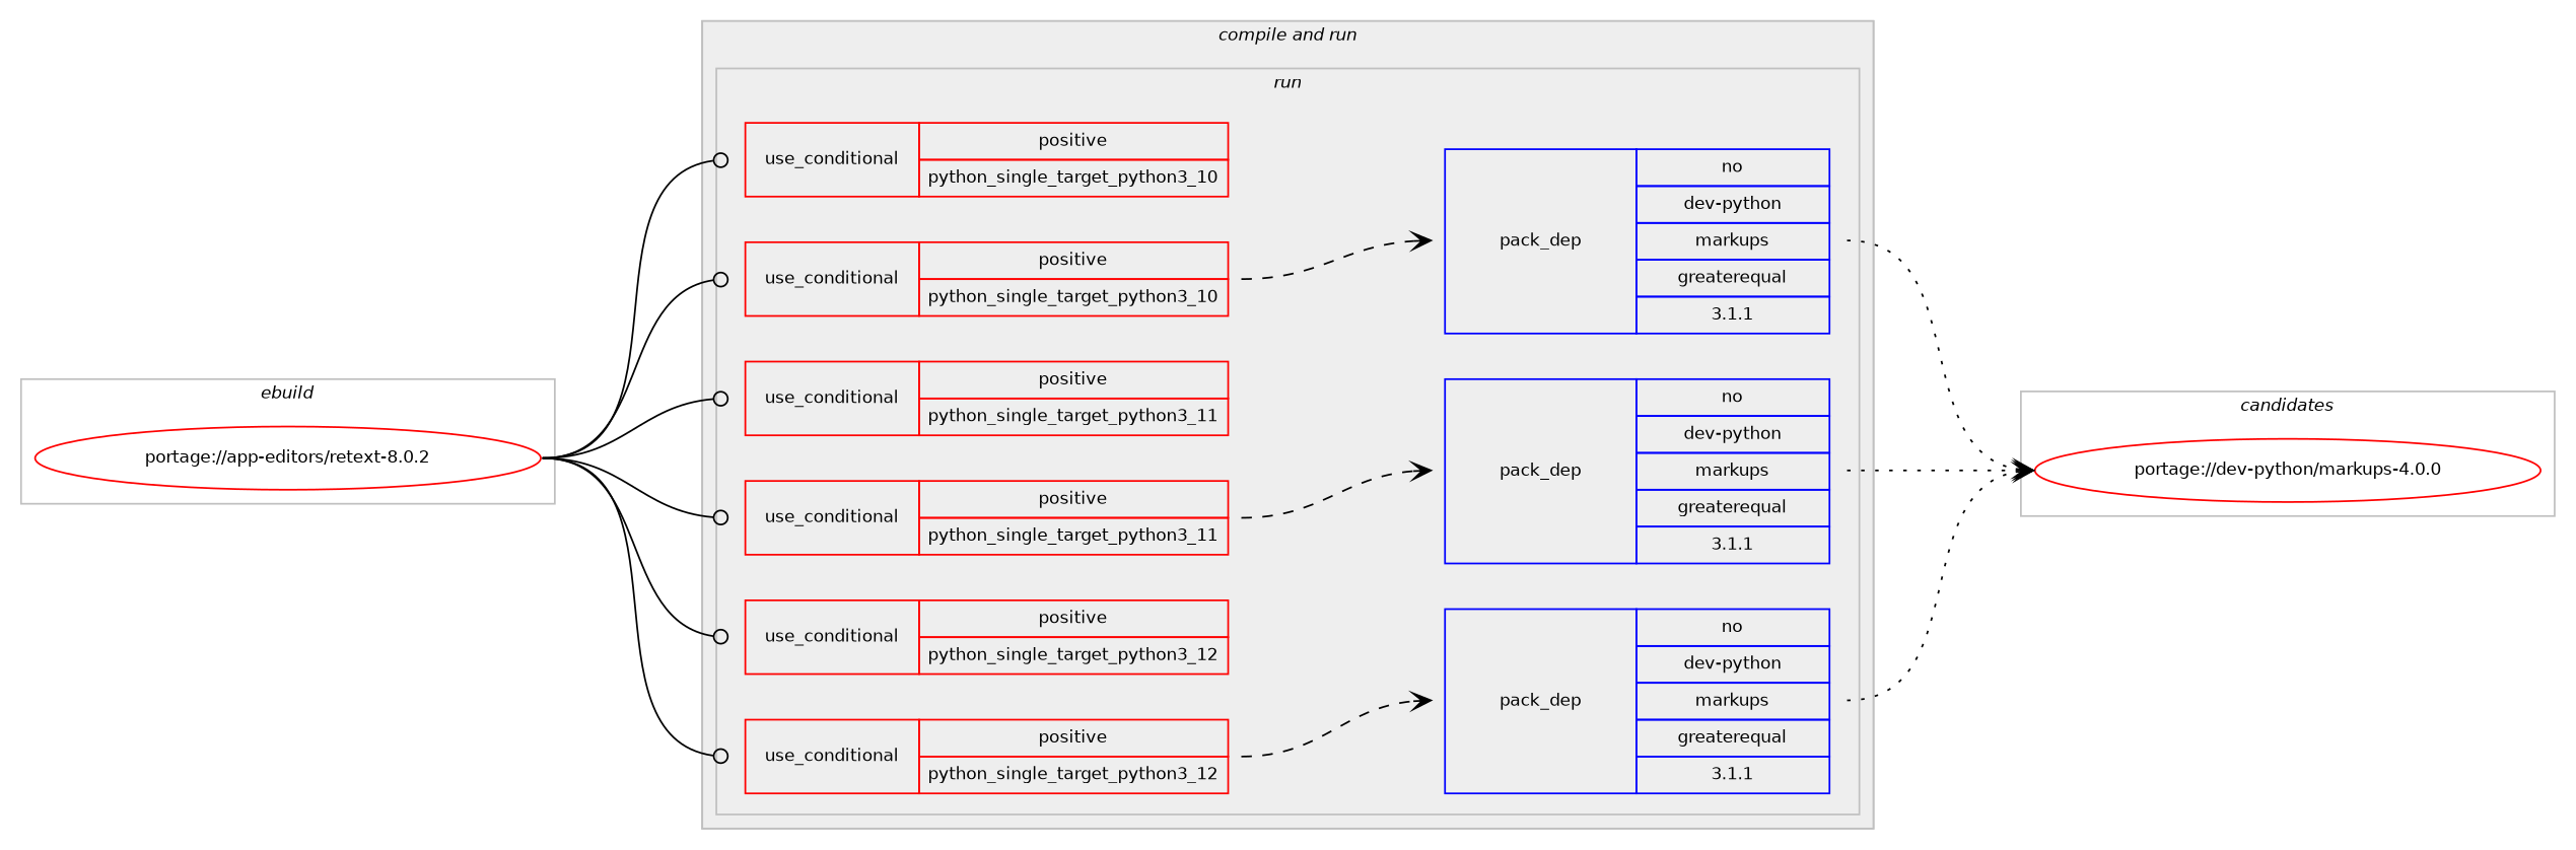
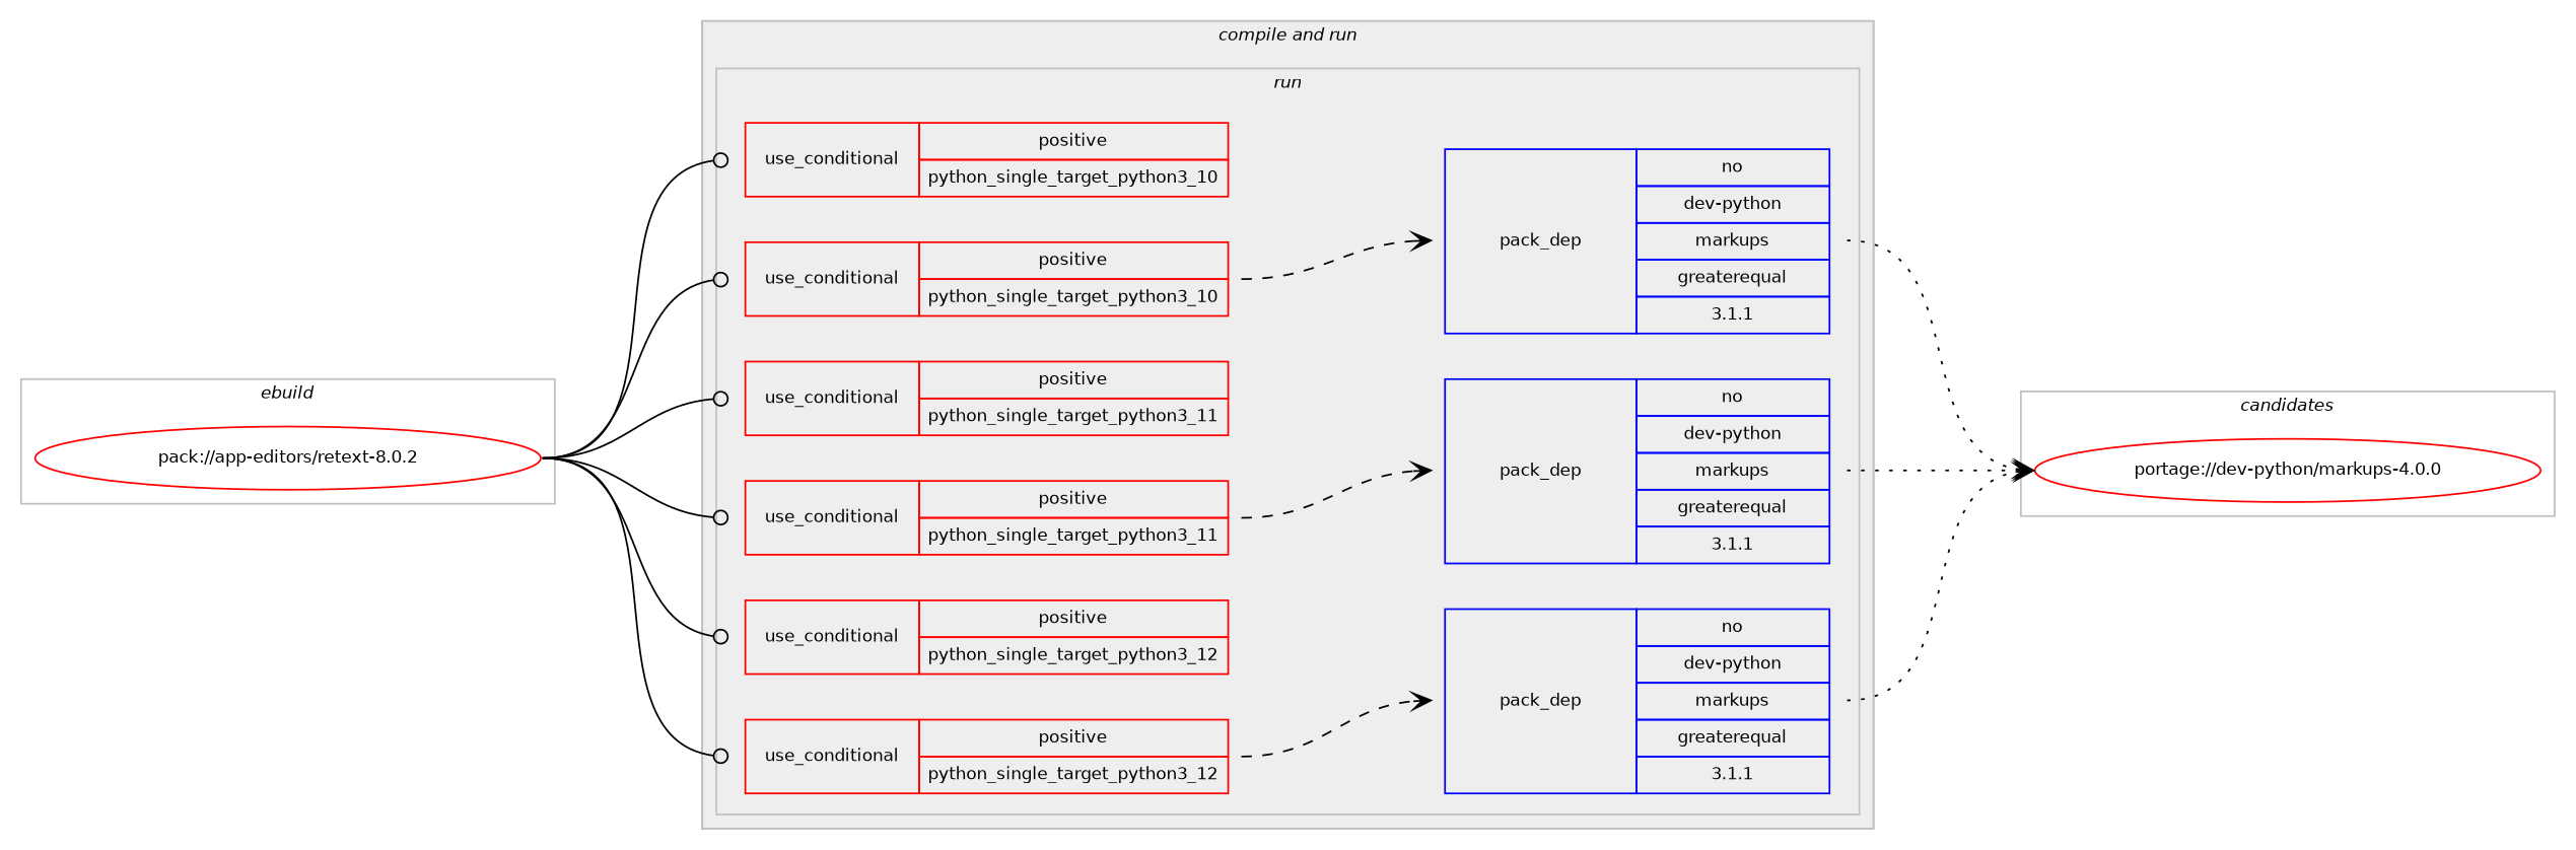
  digraph {
    compound=true
    concentrate=true
    fontname=Helvetica
    fontsize=10
    newrank=true
    rankdir=LR
    ranksep=1.5
    node [color=red fontname=Helvetica fontsize=10 shape=none]
    edge [arrowhead=odot headport=w style=solid tailport=e weight=20]
-   n1 [label="portage://app-editors/retext-8.0.2" width=4 shape=""]
+   n1 [label="pack://app-editors/retext-8.0.2" width=4 shape=""]
    n2 [label=<<TABLE BORDER="0" CELLBORDER="1" CELLSPACING="0" CELLPADDING="4"><TR><TD ROWSPAN="3" CELLPADDING="10">use_conditional</TD></TR><TR><TD>positive</TD></TR><TR><TD>python_single_target_python3_10</TD></TR></TABLE>>]
    n3 [color=blue label=<<TABLE BORDER="0" CELLBORDER="1" CELLSPACING="0" CELLPADDING="4" WIDTH="220"><TR><TD ROWSPAN="6" CELLPADDING="30">pack_dep</TD></TR><TR><TD WIDTH="110">no</TD></TR><TR><TD>dev-python</TD></TR><TR><TD>markups</TD></TR><TR><TD>greaterequal</TD></TR><TR><TD>3.1.1</TD></TR></TABLE>>]
    n4 [label=<<TABLE BORDER="0" CELLBORDER="1" CELLSPACING="0" CELLPADDING="4"><TR><TD ROWSPAN="3" CELLPADDING="10">use_conditional</TD></TR><TR><TD>positive</TD></TR><TR><TD>python_single_target_python3_10</TD></TR></TABLE>>]
    n5 [label=<<TABLE BORDER="0" CELLBORDER="1" CELLSPACING="0" CELLPADDING="4"><TR><TD ROWSPAN="3" CELLPADDING="10">use_conditional</TD></TR><TR><TD>positive</TD></TR><TR><TD>python_single_target_python3_11</TD></TR></TABLE>>]
    n6 [color=blue label=<<TABLE BORDER="0" CELLBORDER="1" CELLSPACING="0" CELLPADDING="4" WIDTH="220"><TR><TD ROWSPAN="6" CELLPADDING="30">pack_dep</TD></TR><TR><TD WIDTH="110">no</TD></TR><TR><TD>dev-python</TD></TR><TR><TD>markups</TD></TR><TR><TD>greaterequal</TD></TR><TR><TD>3.1.1</TD></TR></TABLE>>]
    n7 [label=<<TABLE BORDER="0" CELLBORDER="1" CELLSPACING="0" CELLPADDING="4"><TR><TD ROWSPAN="3" CELLPADDING="10">use_conditional</TD></TR><TR><TD>positive</TD></TR><TR><TD>python_single_target_python3_11</TD></TR></TABLE>>]
    n8 [label=<<TABLE BORDER="0" CELLBORDER="1" CELLSPACING="0" CELLPADDING="4"><TR><TD ROWSPAN="3" CELLPADDING="10">use_conditional</TD></TR><TR><TD>positive</TD></TR><TR><TD>python_single_target_python3_12</TD></TR></TABLE>>]
    n9 [color=blue label=<<TABLE BORDER="0" CELLBORDER="1" CELLSPACING="0" CELLPADDING="4" WIDTH="220"><TR><TD ROWSPAN="6" CELLPADDING="30">pack_dep</TD></TR><TR><TD WIDTH="110">no</TD></TR><TR><TD>dev-python</TD></TR><TR><TD>markups</TD></TR><TR><TD>greaterequal</TD></TR><TR><TD>3.1.1</TD></TR></TABLE>>]
    n10 [label=<<TABLE BORDER="0" CELLBORDER="1" CELLSPACING="0" CELLPADDING="4"><TR><TD ROWSPAN="3" CELLPADDING="10">use_conditional</TD></TR><TR><TD>positive</TD></TR><TR><TD>python_single_target_python3_12</TD></TR></TABLE>>]
    n11 [label="portage://dev-python/markups-4.0.0" width=4 shape=""]
    subgraph cluster_1 {
      color=gray
      label=<<i>ebuild</i>>
      rank=same
      n1
    }
    subgraph cluster_2 {
      color=gray
      label=<<i>dependencies</i>>
      subgraph cluster_3 {
        color=gray
        fillcolor="#eeeeee"
        label=<<i>compile</i>>
        style=filled
      }
      subgraph cluster_4 {
        color=gray
        fillcolor="#eeeeee"
        label=<<i>compile and run</i>>
        style=filled
      }
      subgraph cluster_5 {
        color=gray
        fillcolor="#eeeeee"
        label=<<i>run</i>>
        style=filled
        subgraph sub_6 {
          color=gray
          fillcolor="#eeeeee"
          label=<<i>run</i>>
          style=filled
          n2
        }
        subgraph sub_7 {
          color=gray
          fillcolor="#eeeeee"
          label=<<i>run</i>>
          style=filled
          n4
          subgraph sub_8 {
            color=gray
            fillcolor="#eeeeee"
            label=<<i>run</i>>
            style=filled
            n3
          }
        }
        subgraph sub_9 {
          color=gray
          fillcolor="#eeeeee"
          label=<<i>run</i>>
          style=filled
          n5
        }
        subgraph sub_10 {
          color=gray
          fillcolor="#eeeeee"
          label=<<i>run</i>>
          style=filled
          n7
          subgraph sub_11 {
            color=gray
            fillcolor="#eeeeee"
            label=<<i>run</i>>
            style=filled
            n6
          }
        }
        subgraph sub_12 {
          color=gray
          fillcolor="#eeeeee"
          label=<<i>run</i>>
          style=filled
          n8
        }
        subgraph sub_13 {
          color=gray
          fillcolor="#eeeeee"
          label=<<i>run</i>>
          style=filled
          n10
          subgraph sub_14 {
            color=gray
            fillcolor="#eeeeee"
            label=<<i>run</i>>
            style=filled
            n9
          }
        }
      }
    }
    subgraph cluster_15 {
      color=gray
      label=<<i>candidates</i>>
      rank=same
      subgraph sub_16 {
        color=black
        label=<<i>candidates</i>>
        nodesep=1
        rank=same
        n11
      }
      subgraph sub_17 {
        color=black
        label=<<i>candidates</i>>
        nodesep=1
        rank=same
        n11
      }
      subgraph sub_18 {
        color=black
        label=<<i>candidates</i>>
        nodesep=1
        rank=same
        n11
      }
    }
    n1 -> n2
    n1 -> n4
    n1 -> n5
    n1 -> n7
    n1 -> n8
    n1 -> n10
    n3 -> n11 [arrowhead=vee style=dotted weight=100]
    n4 -> n3 [arrowhead=vee style=dashed]
    n6 -> n11 [arrowhead=vee style=dotted weight=100]
    n7 -> n6 [arrowhead=vee style=dashed]
    n9 -> n11 [arrowhead=vee style=dotted weight=100]
    n10 -> n9 [arrowhead=vee style=dashed]
  }
